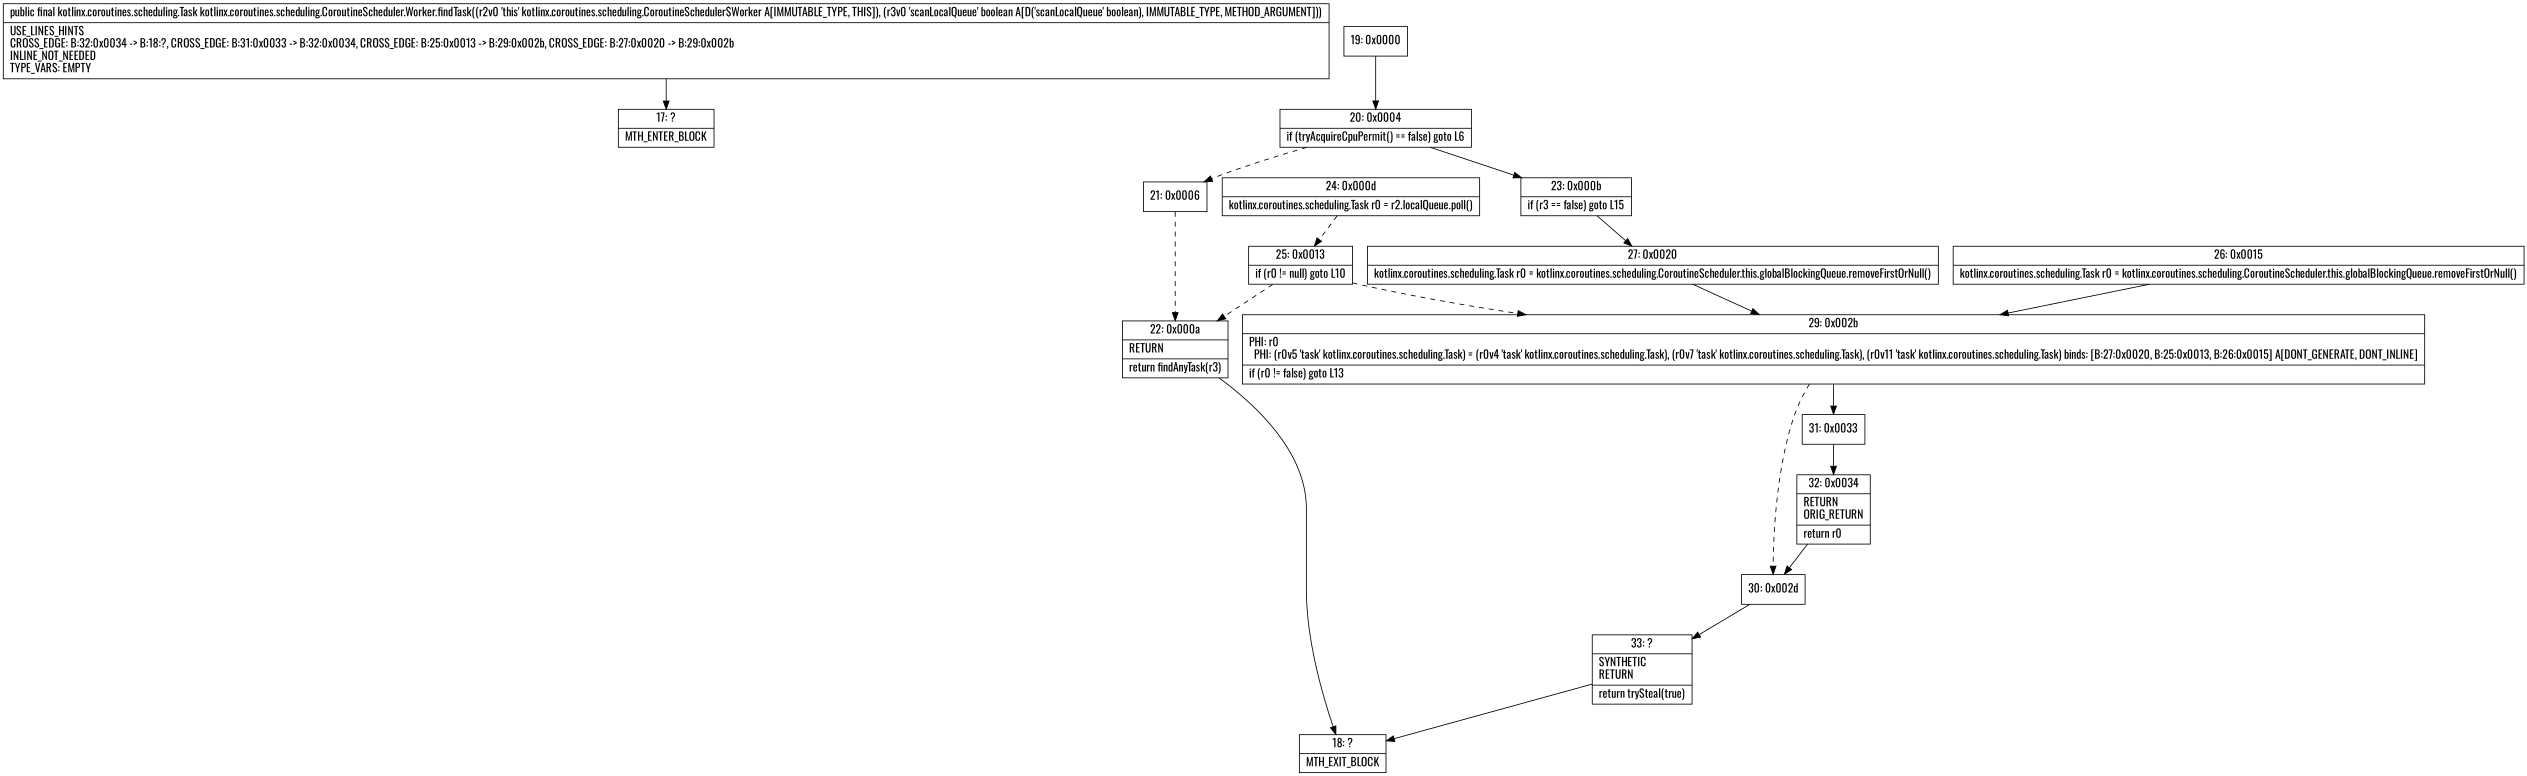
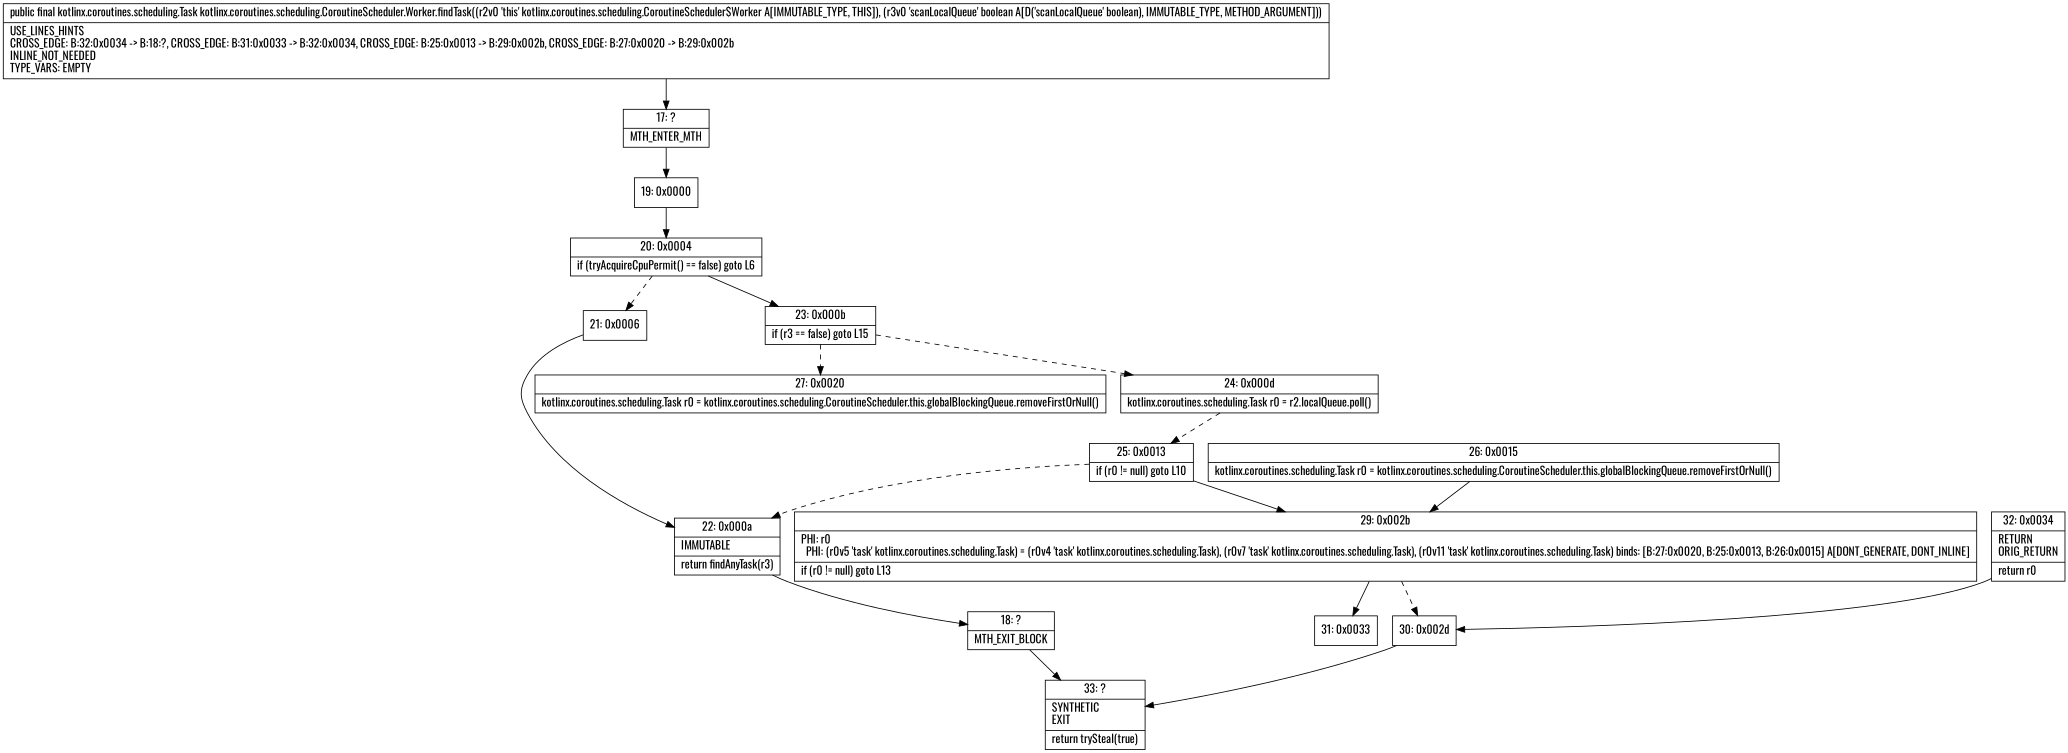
  digraph {
    fontname=Oswald
    node [fontname=Oswald shape=record]
    edge [fontname=Oswald]
-   n1 [label="{17\:\ ?|MTH_ENTER_BLOCK\l}"]
+   n1 [label="{17\:\ ?|MTH_ENTER_MTH\l}"]
    n2 [label="{19\:\ 0x0000}"]
    n3 [label="{20\:\ 0x0004|if (tryAcquireCpuPermit() == false) goto L6\l}"]
    n4 [label="{21\:\ 0x0006}"]
    n5 [label="{23\:\ 0x000b|if (r3 == false) goto L15\l}"]
-   n6 [label="{22\:\ 0x000a|RETURN\l|return findAnyTask(r3)\l}"]
+   n6 [label="{22\:\ 0x000a|IMMUTABLE\l|return findAnyTask(r3)\l}"]
    n7 [label="{24\:\ 0x000d|kotlinx.coroutines.scheduling.Task r0 = r2.localQueue.poll()\l}"]
    n8 [label="{27\:\ 0x0020|kotlinx.coroutines.scheduling.Task r0 = kotlinx.coroutines.scheduling.CoroutineScheduler.this.globalBlockingQueue.removeFirstOrNull()\l}"]
    n9 [label="{18\:\ ?|MTH_EXIT_BLOCK\l}"]
    n10 [label="{25\:\ 0x0013|if (r0 != null) goto L10\l}"]
-   n11 [label="{29\:\ 0x002b|PHI: r0 \l  PHI: (r0v5 'task' kotlinx.coroutines.scheduling.Task) = (r0v4 'task' kotlinx.coroutines.scheduling.Task), (r0v7 'task' kotlinx.coroutines.scheduling.Task), (r0v11 'task' kotlinx.coroutines.scheduling.Task) binds: [B:27:0x0020, B:25:0x0013, B:26:0x0015] A[DONT_GENERATE, DONT_INLINE]\l|if (r0 != false) goto L13\l}"]
+   n11 [label="{29\:\ 0x002b|PHI: r0 \l  PHI: (r0v5 'task' kotlinx.coroutines.scheduling.Task) = (r0v4 'task' kotlinx.coroutines.scheduling.Task), (r0v7 'task' kotlinx.coroutines.scheduling.Task), (r0v11 'task' kotlinx.coroutines.scheduling.Task) binds: [B:27:0x0020, B:25:0x0013, B:26:0x0015] A[DONT_GENERATE, DONT_INLINE]\l|if (r0 != null) goto L13\l}"]
    n12 [label="{26\:\ 0x0015|kotlinx.coroutines.scheduling.Task r0 = kotlinx.coroutines.scheduling.CoroutineScheduler.this.globalBlockingQueue.removeFirstOrNull()\l}"]
    n13 [label="{30\:\ 0x002d}"]
    n14 [label="{31\:\ 0x0033}"]
-   n15 [label="{33\:\ ?|SYNTHETIC\lRETURN\l|return trySteal(true)\l}"]
+   n15 [label="{33\:\ ?|SYNTHETIC\lEXIT\l|return trySteal(true)\l}"]
    n16 [label="{32\:\ 0x0034|RETURN\lORIG_RETURN\l|return r0\l}"]
    n17 [label="{public final kotlinx.coroutines.scheduling.Task kotlinx.coroutines.scheduling.CoroutineScheduler.Worker.findTask((r2v0 'this' kotlinx.coroutines.scheduling.CoroutineScheduler$Worker A[IMMUTABLE_TYPE, THIS]), (r3v0 'scanLocalQueue' boolean A[D('scanLocalQueue' boolean), IMMUTABLE_TYPE, METHOD_ARGUMENT]))  | USE_LINES_HINTS\lCROSS_EDGE: B:32:0x0034 \-\> B:18:?, CROSS_EDGE: B:31:0x0033 \-\> B:32:0x0034, CROSS_EDGE: B:25:0x0013 \-\> B:29:0x002b, CROSS_EDGE: B:27:0x0020 \-\> B:29:0x002b\lINLINE_NOT_NEEDED\lTYPE_VARS: EMPTY\l}"]
+   n1 -> n2
    n2 -> n3
    n3 -> n4 [style=dashed]
    n3 -> n5
-   n4 -> n6 [style=dashed]
-   n5 -> n8
+   n4 -> n6
+   n5 -> n7 [style=dashed]
+   n5 -> n8 [style=dashed]
    n6 -> n9
    n7 -> n10 [style=dashed]
-   n8 -> n11
    n10 -> n6 [style=dashed]
-   n10 -> n11 [style=dashed]
+   n10 -> n11
    n11 -> n13 [style=dashed]
    n11 -> n14
    n12 -> n11
    n13 -> n15
-   n14 -> n16
-   n15 -> n9
+   n9 -> n15
    n16 -> n13
    n17 -> n1
  }
